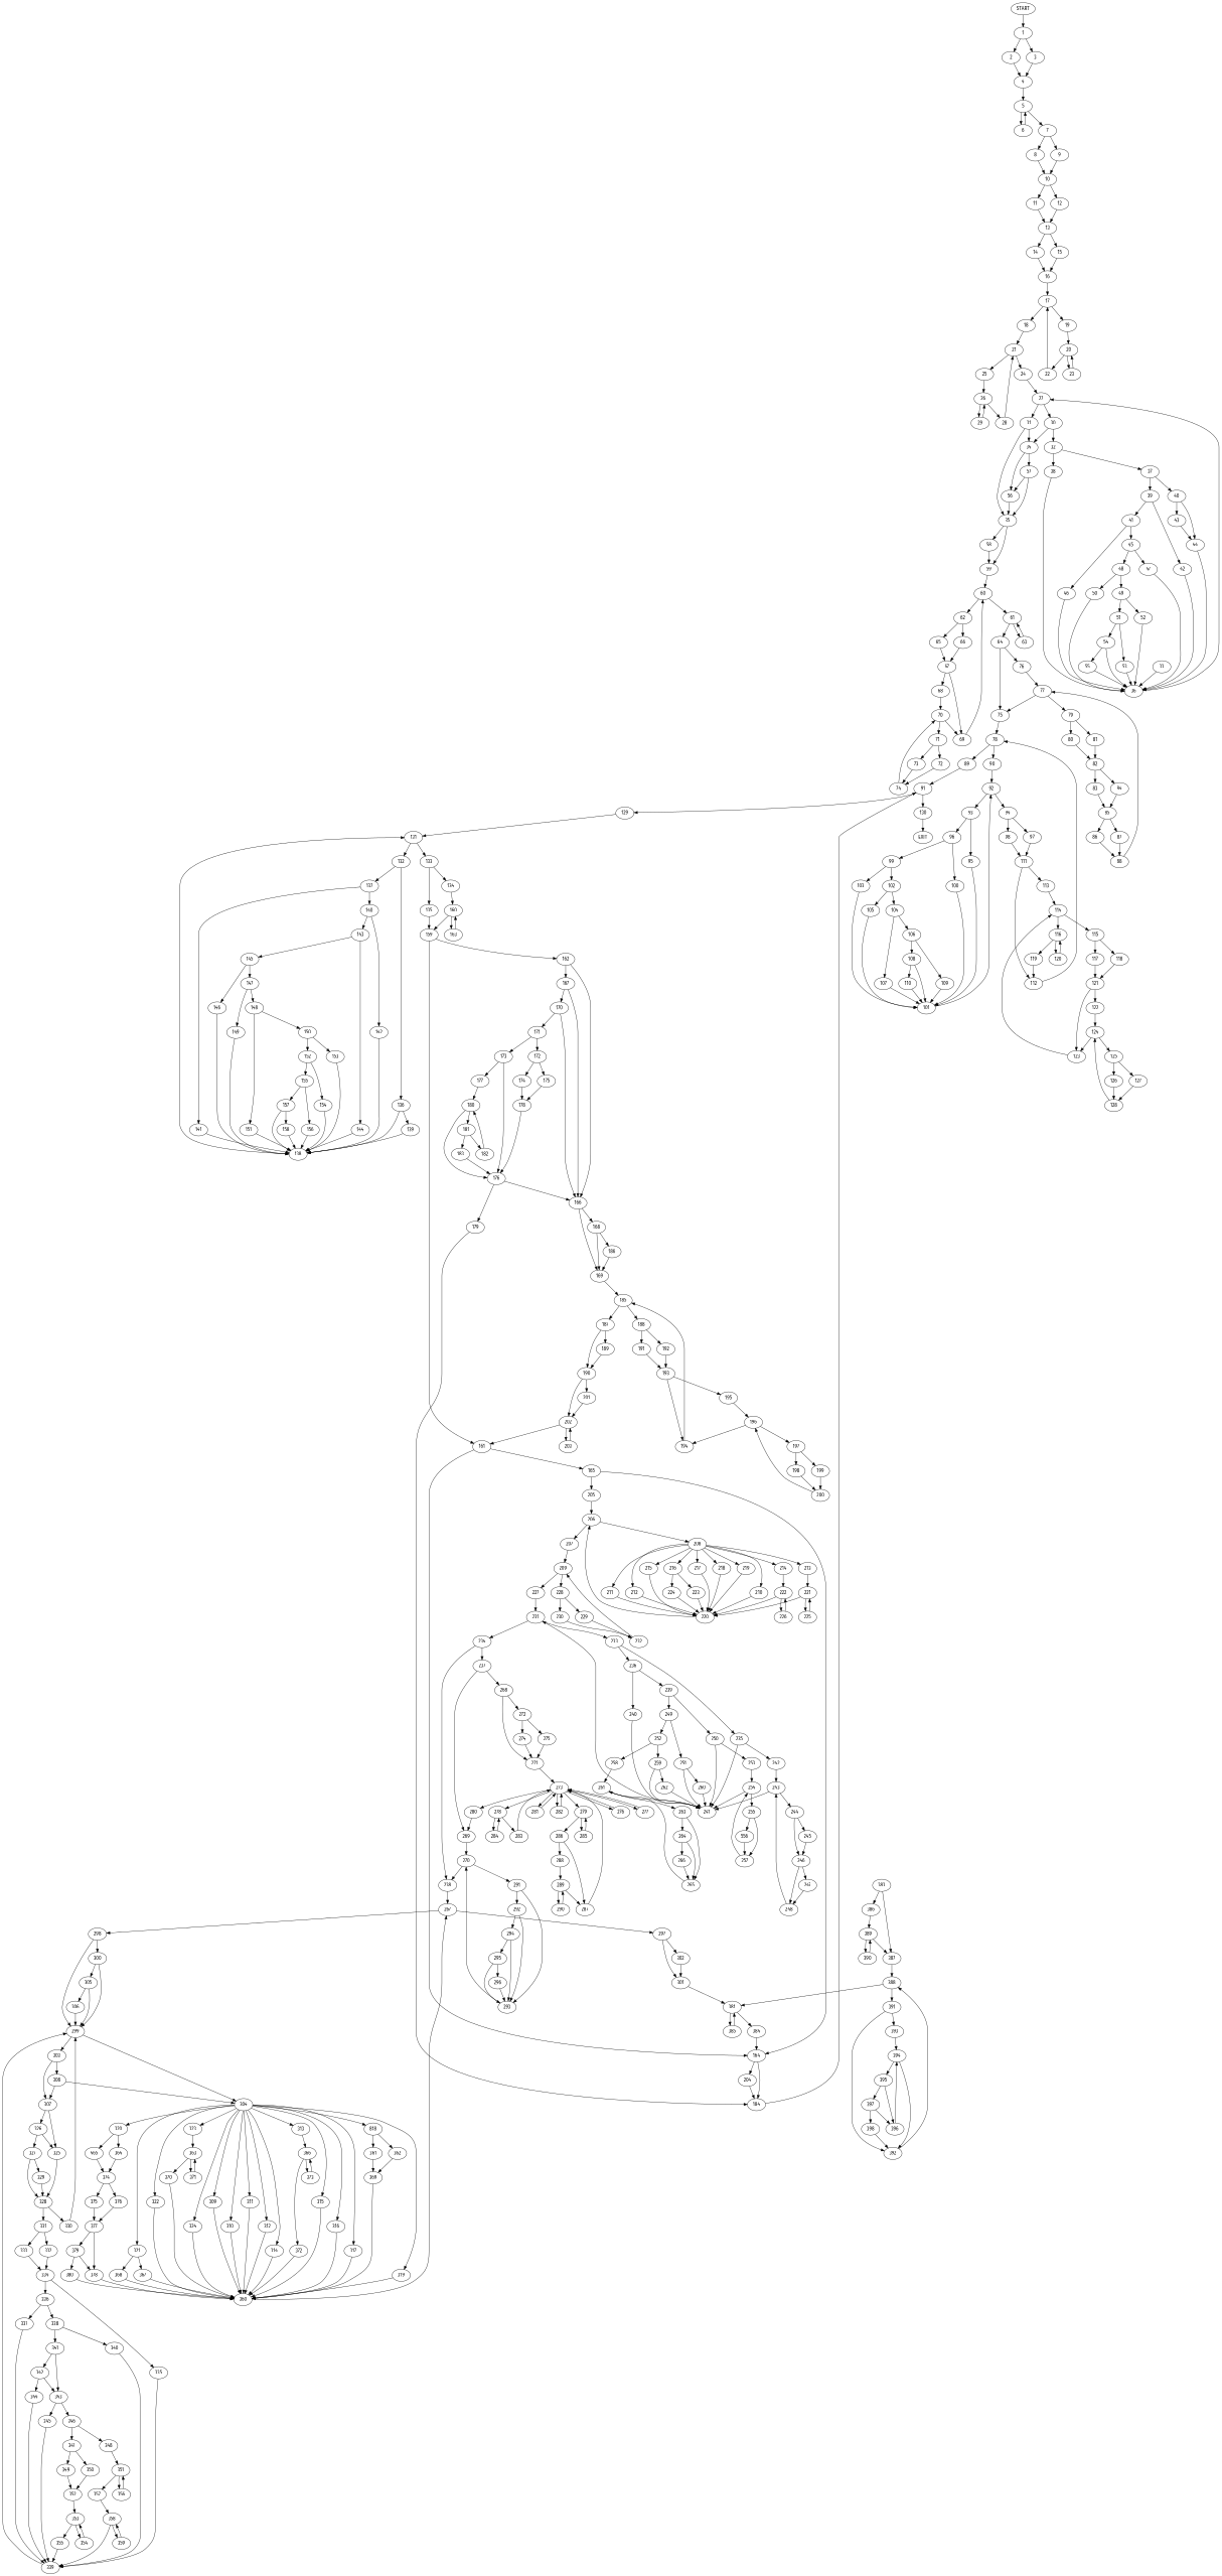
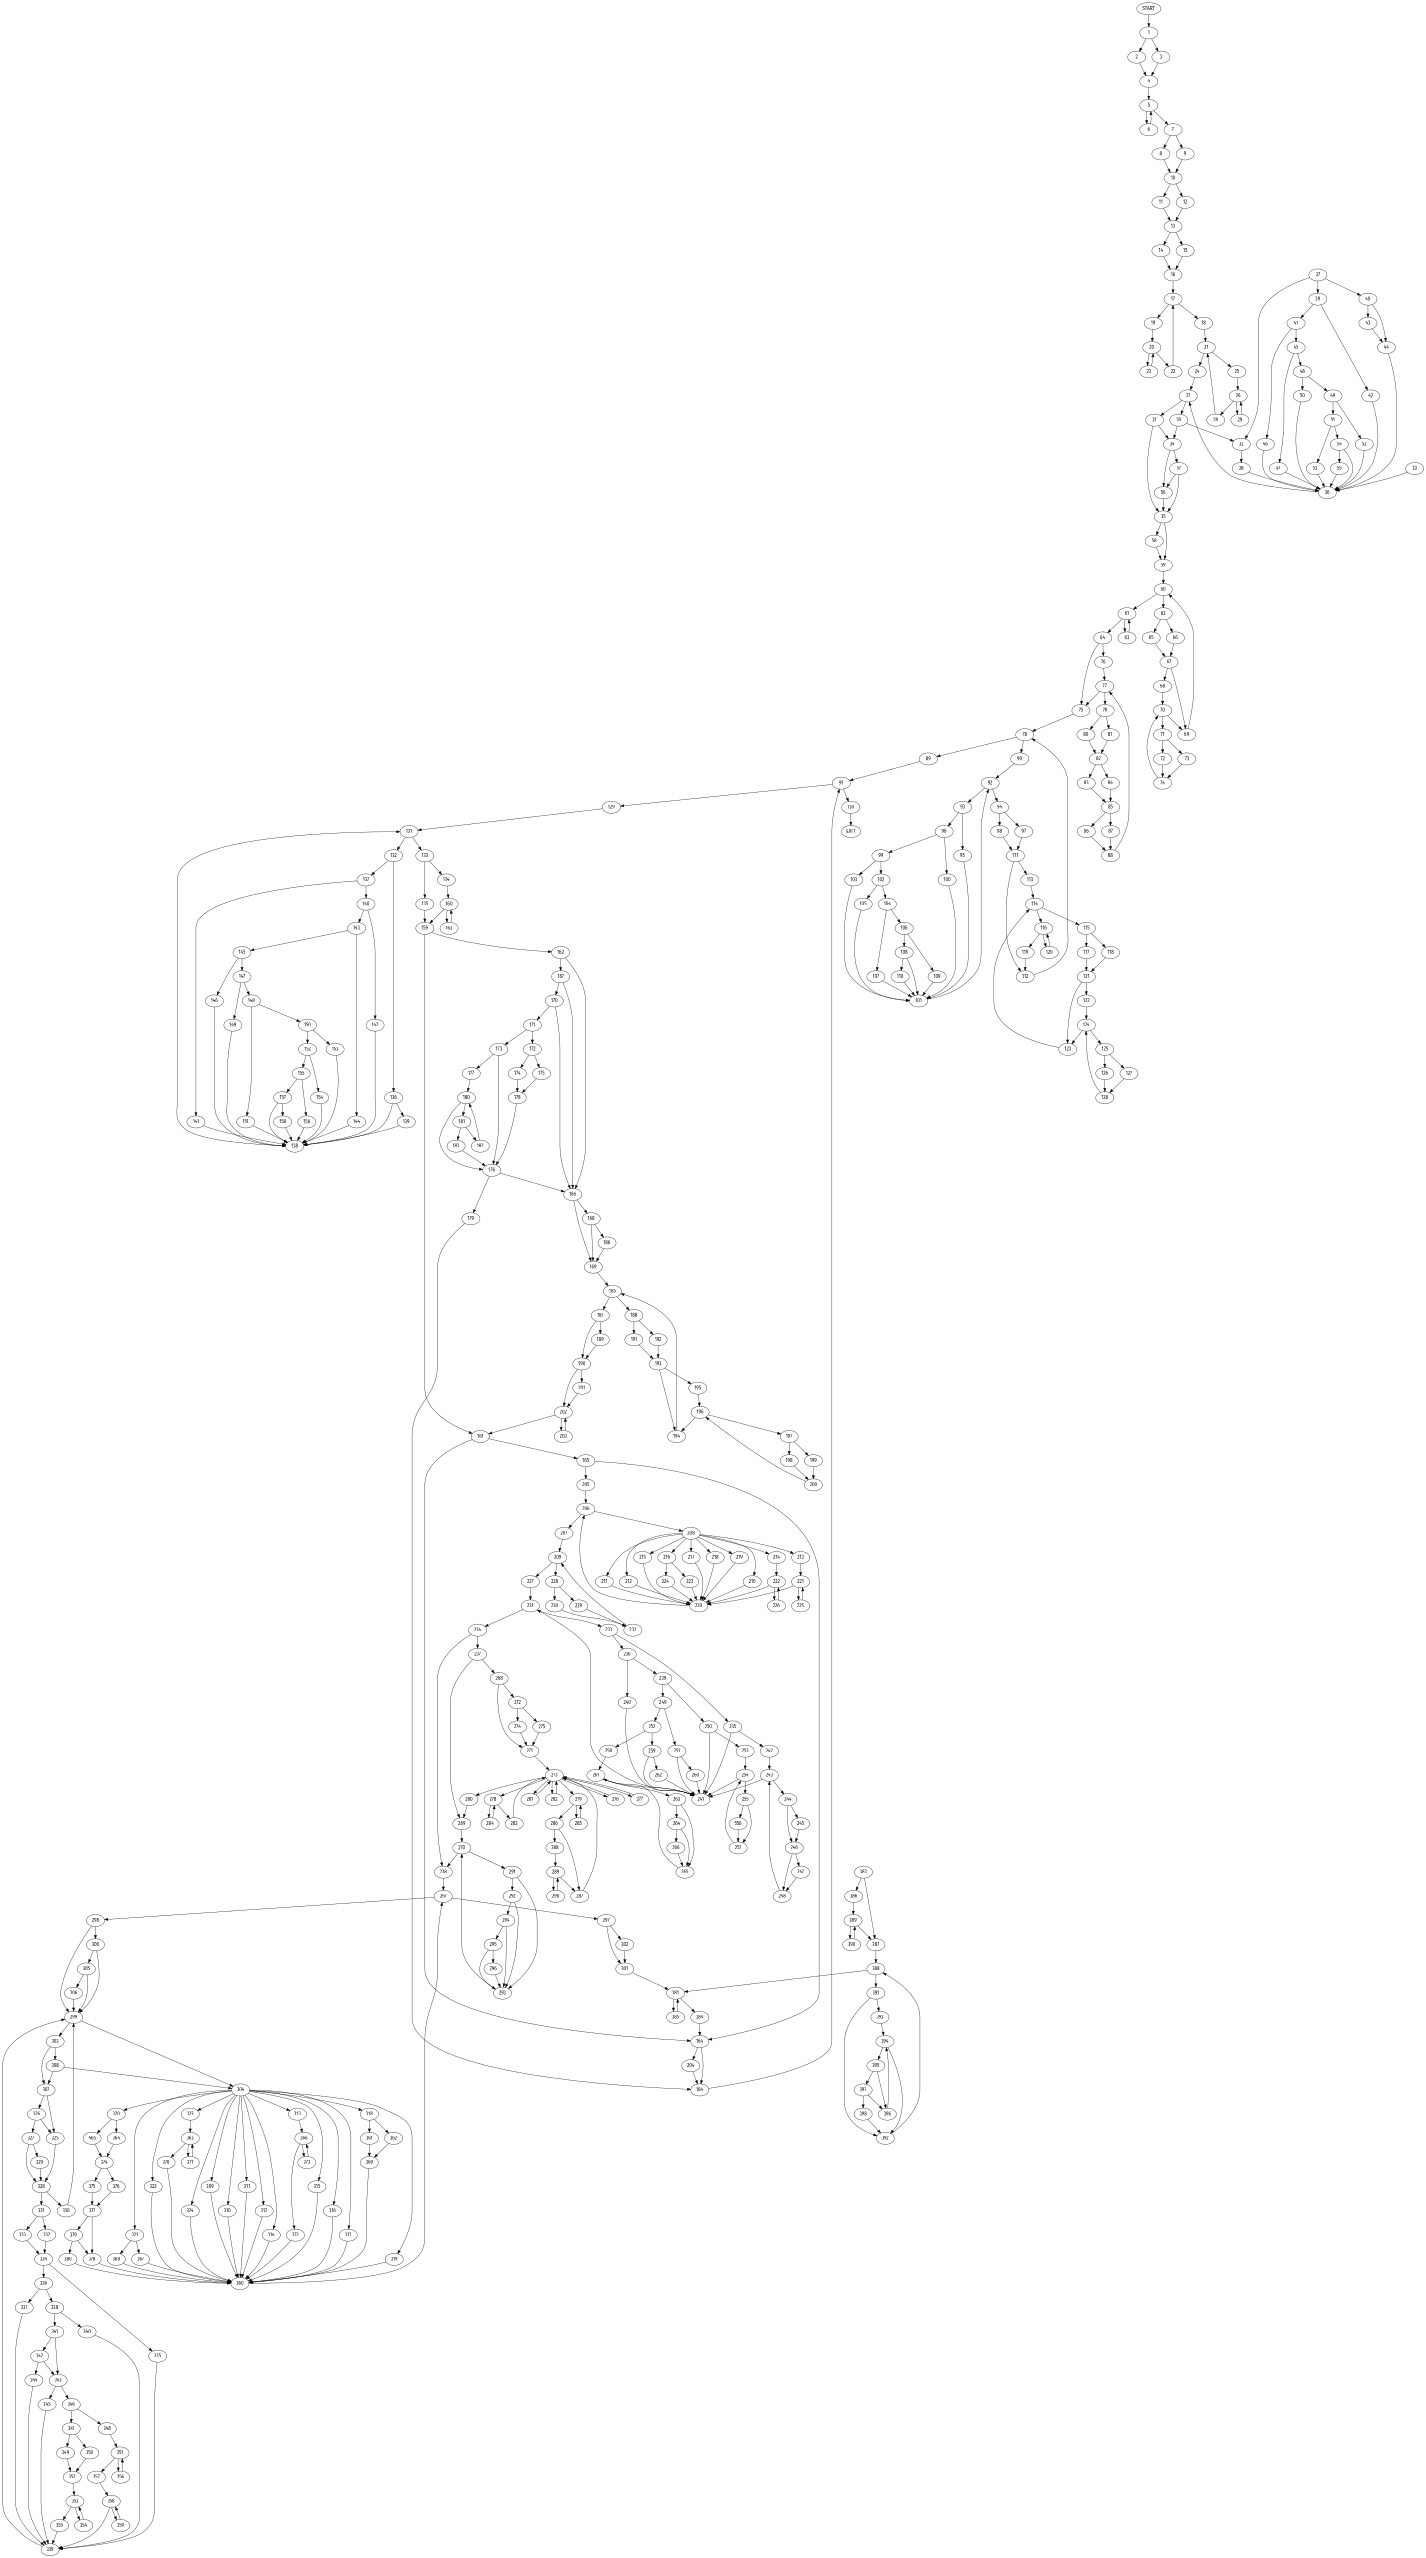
  digraph {
    fontname="Fira Sans"
    node [fontname="Fira Sans"]
    edge [fontname="Fira Sans"]
    n1 [label=START]
    1
    2
    3
    n5 [label=EXIT]
    4
    5
    6
    7
    8
    9
    10
    11
    12
    13
    14
    15
    16
    17
    18
    19
    21
    20
    24
    25
    22
    23
    27
    26
    30
    31
    28
    29
    32
    34
    35
    37
    38
    33
    36
    56
    57
    58
    59
    39
    40
    60
    41
    42
    43
    44
    45
    46
    47
    48
    49
    50
    51
    52
    53
    54
    55
    61
    62
    63
    64
    65
    66
    75
    76
    67
    78
    77
    68
    69
    70
    71
    72
    73
    74
    89
    90
    79
    80
    81
    91
    92
    82
    83
    84
    85
    86
    87
    88
    129
    130
    93
    94
    131
    95
    96
    97
    98
    101
    99
    100
    111
    102
    103
    112
    113
    104
    105
    106
    107
    108
    109
    110
    114
    115
    116
    117
    118
    119
    120
    121
    122
    123
    124
    125
    126
    127
    128
    132
    133
    136
    137
    134
    135
    138
    139
    140
    141
    160
    159
    163
    161
    162
    142
    143
    144
    145
    146
    147
    148
    149
    150
    151
    152
    153
    154
    155
    156
    157
    158
    164
    165
    166
    167
    184
    204
    205
    168
    169
    170
    206
    186
    185
    171
    187
    188
    172
    173
    174
    175
    176
    177
    178
    179
    180
    181
    182
    183
    189
    190
    191
    192
    201
    202
    193
    203
    194
    195
    196
    197
    198
    199
    200
    207
    208
    209
    210
    211
    212
    213
    214
    215
    216
    217
    218
    219
    227
    228
    220
    221
    222
    223
    224
    231
    229
    230
    225
    226
    233
    234
    232
    235
    236
    237
    238
    241
    242
    239
    240
    268
    269
    267
    243
    249
    250
    271
    272
    270
    297
    298
    251
    252
    253
    244
    245
    246
    247
    248
    260
    258
    259
    254
    261
    262
    255
    n271 [label=556]
    257
    263
    264
    265
    266
    301
    302
    299
    300
    273
    274
    275
    291
    292
    293
    276
    277
    278
    279
    280
    281
    282
    283
    284
    285
    286
    287
    288
    289
    290
    294
    295
    296
    381
    303
    304
    305
    307
    308
    309
    310
    311
    312
    313
    314
    315
    316
    317
-   318 [label=818]
+   318
    319
    320
    321
    322
    323
    324
    306
    384
    385
    325
    326
    360
    366
    361
    362
    364
    n337 [label=465]
    367
    368
    363
    328
    327
    372
    373
    369
    374
    370
    371
    330
    331
    329
    332
    333
    334
    335
    336
    339
    337
    338
    340
    341
    342
    343
    344
    345
    346
    347
    348
    349
    350
    351
    352
    356
    357
    353
    358
    354
    355
    359
    375
    376
    377
    378
    379
    380
    383
    386
    387
    389
    388
    390
    391
    392
    393
    394
    395
    396
    397
    398
    n1 -> 1
    1 -> 2
    1 -> 3
    2 -> 4
    3 -> 4
    4 -> 5
    5 -> 6
    5 -> 7
    6 -> 5
    7 -> 8
    7 -> 9
    8 -> 10
    9 -> 10
    10 -> 11
    10 -> 12
    11 -> 13
    12 -> 13
    13 -> 14
    13 -> 15
    14 -> 16
    15 -> 16
    16 -> 17
    17 -> 18
    17 -> 19
    18 -> 21
    19 -> 20
    21 -> 24
    21 -> 25
    20 -> 22
    20 -> 23
    24 -> 27
    25 -> 26
    22 -> 17
    23 -> 20
    27 -> 30
    27 -> 31
    26 -> 28
    26 -> 29
    30 -> 32
    30 -> 34
    31 -> 34
    31 -> 35
    28 -> 21
    29 -> 26
-   32 -> 37
+   37 -> 32
    32 -> 38
    34 -> 56
    34 -> 57
    35 -> 58
    35 -> 59
    37 -> 39
    37 -> 40
    38 -> 36
    33 -> 36
    36 -> 27
    56 -> 35
    57 -> 35
    57 -> 56
    58 -> 59
    59 -> 60
    39 -> 41
    39 -> 42
    40 -> 43
    40 -> 44
    60 -> 61
    60 -> 62
    41 -> 45
    41 -> 46
    42 -> 36
    43 -> 44
    44 -> 36
    45 -> 47
    45 -> 48
    46 -> 36
    47 -> 36
    48 -> 49
    48 -> 50
    49 -> 51
    49 -> 52
    50 -> 36
    51 -> 53
    51 -> 54
    52 -> 36
    53 -> 36
    54 -> 36
    54 -> 55
    55 -> 36
    61 -> 63
    61 -> 64
    62 -> 65
    62 -> 66
    63 -> 61
    64 -> 75
    64 -> 76
    65 -> 67
    66 -> 67
    75 -> 78
    76 -> 77
    67 -> 68
    67 -> 69
    78 -> 89
    78 -> 90
    77 -> 75
    77 -> 79
    68 -> 70
    69 -> 60
    70 -> 69
    70 -> 71
    71 -> 72
    71 -> 73
    72 -> 74
    73 -> 74
    74 -> 70
    89 -> 91
    90 -> 92
    79 -> 80
    79 -> 81
    80 -> 82
    81 -> 82
    91 -> 129
    91 -> 130
    92 -> 93
    92 -> 94
    82 -> 83
    82 -> 84
    83 -> 85
    84 -> 85
    85 -> 86
    85 -> 87
    86 -> 88
    87 -> 88
    88 -> 77
    129 -> 131
    130 -> n5
    93 -> 95
    93 -> 96
    94 -> 97
    94 -> 98
    131 -> 132
    131 -> 133
    95 -> 101
    96 -> 99
    96 -> 100
    97 -> 111
    98 -> 111
    101 -> 92
    99 -> 102
    99 -> 103
    100 -> 101
    111 -> 112
    111 -> 113
    102 -> 104
    102 -> 105
    103 -> 101
    112 -> 78
    113 -> 114
    104 -> 106
    104 -> 107
    105 -> 101
    106 -> 108
    106 -> 109
    107 -> 101
    108 -> 101
    108 -> 110
    109 -> 101
    110 -> 101
    114 -> 115
    114 -> 116
    115 -> 117
    115 -> 118
    116 -> 119
    116 -> 120
    117 -> 121
    118 -> 121
    119 -> 112
    120 -> 116
    121 -> 122
    121 -> 123
    122 -> 124
    123 -> 114
    124 -> 123
    124 -> 125
    125 -> 126
    125 -> 127
    126 -> 128
    127 -> 128
    128 -> 124
    132 -> 136
    132 -> 137
    133 -> 134
    133 -> 135
    136 -> 138
    136 -> 139
    137 -> 140
    137 -> 141
    134 -> 160
    135 -> 159
    138 -> 131
    139 -> 138
    140 -> 142
    140 -> 143
    141 -> 138
    160 -> 159
    160 -> 163
    159 -> 161
    159 -> 162
    163 -> 160
    161 -> 164
    161 -> 165
    162 -> 166
    162 -> 167
    142 -> 138
    143 -> 144
    143 -> 145
    144 -> 138
    145 -> 146
    145 -> 147
    146 -> 138
    147 -> 148
    147 -> 149
    148 -> 150
    148 -> 151
    149 -> 138
    150 -> 152
    150 -> 153
    151 -> 138
    152 -> 154
    152 -> 155
    153 -> 138
    154 -> 138
    155 -> 156
    155 -> 157
    156 -> 138
    157 -> 138
    157 -> 158
    158 -> 138
    164 -> 184
    164 -> 204
    165 -> 164
    165 -> 205
    166 -> 168
    166 -> 169
    167 -> 166
    167 -> 170
    184 -> 91
    204 -> 184
    205 -> 206
    168 -> 169
    168 -> 186
    169 -> 185
    170 -> 166
    170 -> 171
    206 -> 207
    206 -> 208
    186 -> 169
    185 -> 187
    185 -> 188
    171 -> 172
    171 -> 173
    187 -> 189
    187 -> 190
    188 -> 191
    188 -> 192
    172 -> 174
    172 -> 175
    173 -> 176
    173 -> 177
    174 -> 178
    175 -> 178
    176 -> 166
    176 -> 179
    177 -> 180
    178 -> 176
    179 -> 184
    180 -> 176
    180 -> 181
    181 -> 182
    181 -> 183
    182 -> 180
    183 -> 176
    189 -> 190
    190 -> 201
    190 -> 202
    191 -> 193
    192 -> 193
    201 -> 202
    202 -> 161
    202 -> 203
    193 -> 194
    193 -> 195
    203 -> 202
    194 -> 185
    195 -> 196
    196 -> 194
    196 -> 197
    197 -> 198
    197 -> 199
    198 -> 200
    199 -> 200
    200 -> 196
    207 -> 209
    208 -> 210
    208 -> 211
    208 -> 212
    208 -> 213
    208 -> 214
    208 -> 215
    208 -> 216
    208 -> 217
    208 -> 218
    208 -> 219
    209 -> 227
    209 -> 228
    210 -> 220
    211 -> 220
    212 -> 220
    213 -> 221
    214 -> 222
    215 -> 220
    216 -> 223
    216 -> 224
    217 -> 220
    218 -> 220
    219 -> 220
    227 -> 231
    228 -> 229
    228 -> 230
    220 -> 206
    221 -> 220
    221 -> 225
    222 -> 220
    222 -> 226
    223 -> 220
    224 -> 220
    231 -> 233
    231 -> 234
    229 -> 232
    230 -> 232
    225 -> 221
    226 -> 222
    233 -> 235
    233 -> 236
    234 -> 237
    234 -> 238
    232 -> 209
    235 -> 241
    235 -> 242
    236 -> 239
    236 -> 240
    237 -> 268
    237 -> 269
    238 -> 267
    241 -> 231
    242 -> 243
    239 -> 249
    239 -> 250
    240 -> 241
    268 -> 271
    268 -> 272
    269 -> 270
    267 -> 297
    267 -> 298
    243 -> 241
    243 -> 244
    249 -> 251
    249 -> 252
    250 -> 241
    250 -> 253
    271 -> 273
    272 -> 274
    272 -> 275
    270 -> 238
    270 -> 291
    297 -> 301
    297 -> 302
    298 -> 299
    298 -> 300
    251 -> 241
    251 -> 260
    252 -> 258
    252 -> 259
    253 -> 254
    244 -> 245
    244 -> 246
    245 -> 246
    246 -> 247
    246 -> 248
    247 -> 248
    248 -> 243
    260 -> 241
    258 -> 261
    259 -> 241
    259 -> 262
    254 -> 241
    254 -> 255
    261 -> 241
    261 -> 263
    262 -> 241
    255 -> n271
    255 -> 257
    n271 -> 257
    257 -> 254
    263 -> 264
    263 -> 265
    264 -> 265
    264 -> 266
    265 -> 261
    266 -> 265
    301 -> 381
    302 -> 301
    299 -> 303
    299 -> 304
    300 -> 299
    300 -> 305
    273 -> 276
    273 -> 277
    273 -> 278
    273 -> 279
    273 -> 280
    273 -> 281
    273 -> 282
    274 -> 271
    275 -> 271
    291 -> 292
    291 -> 293
    292 -> 293
    292 -> 294
    293 -> 270
    276 -> 273
    277 -> 273
    278 -> 283
    278 -> 284
    279 -> 285
    279 -> 286
    280 -> 269
    281 -> 273
    282 -> 273
    283 -> 273
    284 -> 278
    285 -> 279
    286 -> 287
    286 -> 288
    287 -> 273
    288 -> 289
    289 -> 287
    289 -> 290
    290 -> 289
    294 -> 293
    294 -> 295
    295 -> 293
    295 -> 296
    296 -> 293
    381 -> 384
    381 -> 385
    303 -> 307
    303 -> 308
    304 -> 309
    304 -> 310
    304 -> 311
    304 -> 312
    304 -> 313
    304 -> 314
    304 -> 315
    304 -> 316
    304 -> 317
    304 -> 318
    304 -> 319
    304 -> 320
    304 -> 321
    304 -> 322
    304 -> 323
    304 -> 324
    305 -> 299
    305 -> 306
    307 -> 325
    307 -> 326
    308 -> 304
    308 -> 307
    309 -> 360
    310 -> 360
    311 -> 360
    312 -> 360
    313 -> 366
    314 -> 360
    315 -> 360
    316 -> 360
    317 -> 360
    318 -> 361
    318 -> 362
    319 -> 360
    320 -> 364
    320 -> n337
    321 -> 367
    321 -> 368
    322 -> 360
    323 -> 363
    324 -> 360
    306 -> 299
    384 -> 164
    385 -> 381
    325 -> 328
    326 -> 325
    326 -> 327
    360 -> 267
    366 -> 372
    366 -> 373
    361 -> 369
    362 -> 369
    364 -> 374
    n337 -> 374
    367 -> 360
    368 -> 360
    363 -> 370
    363 -> 371
    328 -> 330
    328 -> 331
    327 -> 328
    327 -> 329
    372 -> 360
    373 -> 366
    369 -> 360
    374 -> 375
    374 -> 376
    370 -> 360
    371 -> 363
    330 -> 299
    331 -> 332
    331 -> 333
    329 -> 328
    332 -> 334
    333 -> 334
    334 -> 335
    334 -> 336
    335 -> 339
    336 -> 337
    336 -> 338
    339 -> 299
    337 -> 339
    338 -> 340
    338 -> 341
    340 -> 339
    341 -> 342
    341 -> 343
    342 -> 343
    342 -> 344
    343 -> 345
    343 -> 346
    344 -> 339
    345 -> 339
    346 -> 347
    346 -> 348
    347 -> 349
    347 -> 350
    348 -> 351
    349 -> 352
    350 -> 352
    351 -> 356
    351 -> 357
    352 -> 353
    356 -> 351
    357 -> 358
    353 -> 354
    353 -> 355
    358 -> 339
    358 -> 359
    354 -> 353
    355 -> 339
    359 -> 358
    375 -> 377
    376 -> 377
    377 -> 378
    377 -> 379
    378 -> 360
    379 -> 378
    379 -> 380
    380 -> 360
    383 -> 386
    383 -> 387
    386 -> 389
    387 -> 388
    389 -> 387
    389 -> 390
    388 -> 381
    388 -> 391
    390 -> 389
    391 -> 392
    391 -> 393
    392 -> 388
    393 -> 394
    394 -> 392
    394 -> 395
    395 -> 396
    395 -> 397
    396 -> 394
    397 -> 396
    397 -> 398
    398 -> 392
  }
